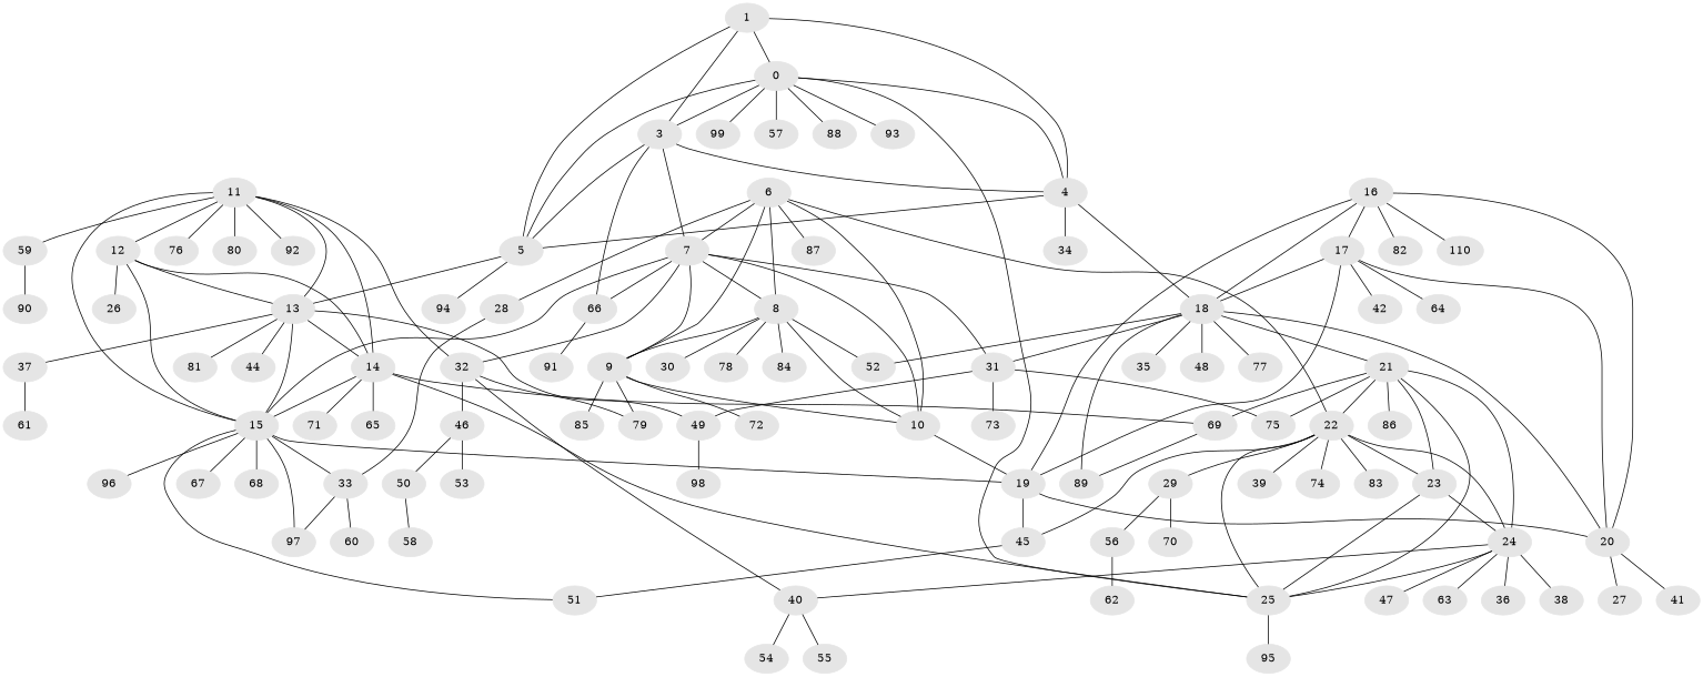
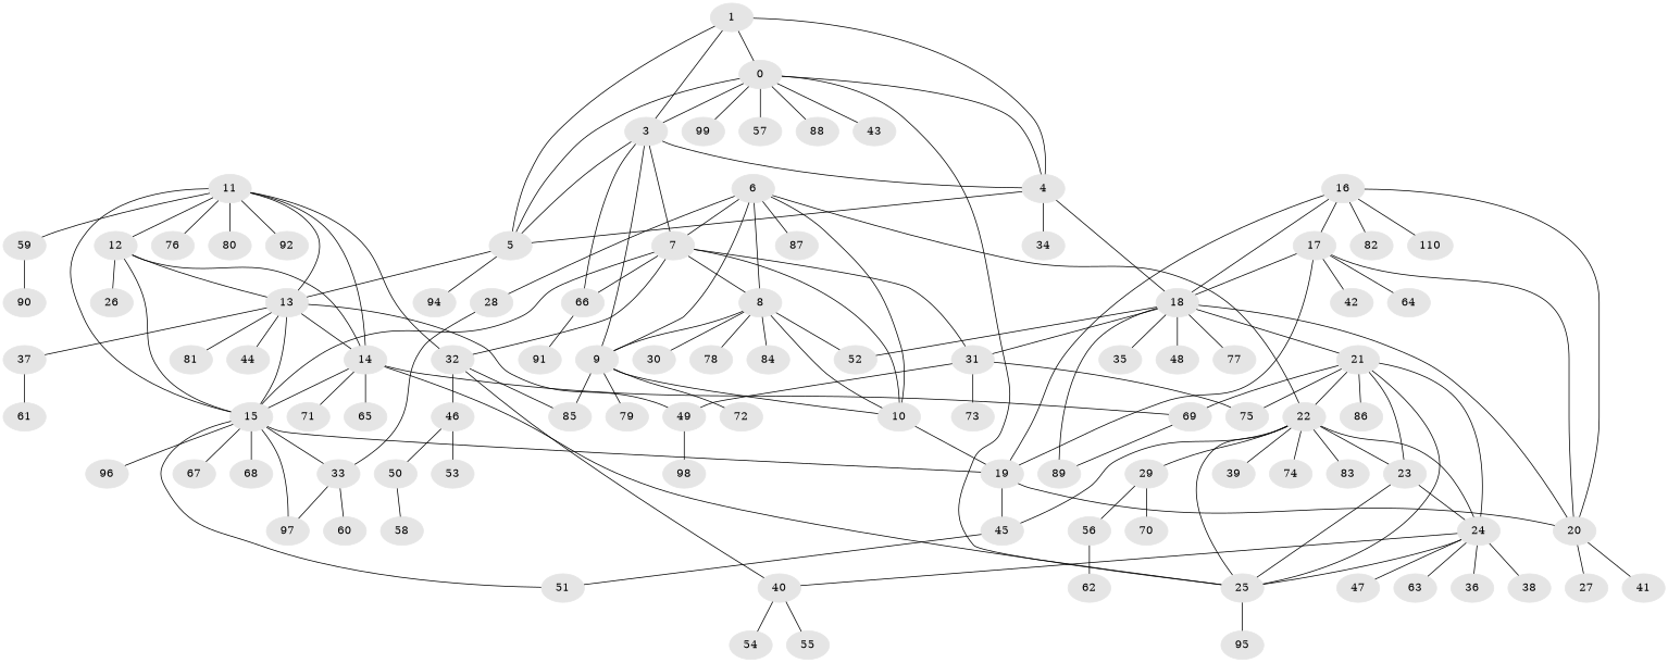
  graph {
    node [color=gray90 style=filled]
    n1 [label=0]
    1
    3
    4
    5
    25
    57
    88
-   93
+   93 [label=43]
    99
    7
    66
    18
    34
    13
    94
    95
    8
    9
    10
    15
    31
    32
    91
    52
    20
    21
    35
    48
    77
    89
    14
    37
    44
    49
    81
    6
    22
    28
    87
    30
    78
    84
    72
    79
    85
    19
    45
    23
    24
    29
    39
    74
    83
    33
    51
    67
    68
    96
    97
    75
    73
    40
    46
    11
    12
    59
    76
    80
    92
    26
    65
    69
    71
    90
    61
    98
    60
    16
    17
    82
    n82 [label=110]
    42
    64
    27
    41
    86
    36
    38
    47
    63
    56
    70
    54
    55
    62
    50
    53
    58
    n1 -- 3
    n1 -- 4
    n1 -- 5
    n1 -- 25
    n1 -- 57
    n1 -- 88
    n1 -- 93
    n1 -- 99
    1 -- n1
    1 -- 3
    1 -- 4
    1 -- 5
    3 -- 4
    3 -- 5
    3 -- 7
    3 -- 66
    4 -- 5
    4 -- 18
    4 -- 34
    5 -- 13
    5 -- 94
    25 -- 95
    7 -- 66
    7 -- 8
-   7 -- 9
+   3 -- 9
    7 -- 10
    7 -- 15
    7 -- 31
    7 -- 32
    66 -- 91
    18 -- 31
    18 -- 52
    18 -- 20
    18 -- 21
    18 -- 35
    18 -- 48
    18 -- 77
    18 -- 89
    13 -- 15
    13 -- 14
    13 -- 37
    13 -- 44
    13 -- 49
    13 -- 81
    8 -- 9
    8 -- 10
    8 -- 52
    8 -- 30
    8 -- 78
    8 -- 84
    9 -- 10
    9 -- 72
    9 -- 79
    9 -- 85
    10 -- 19
    15 -- 19
    15 -- 33
    15 -- 51
    15 -- 67
    15 -- 68
    15 -- 96
    15 -- 97
    31 -- 49
    31 -- 75
    31 -- 73
-   32 -- 79
+   32 -- 85
    32 -- 40
    32 -- 46
    20 -- 27
    20 -- 41
    21 -- 25
    21 -- 22
    21 -- 23
    21 -- 24
    21 -- 75
    21 -- 69
    21 -- 86
    14 -- 25
    14 -- 15
    14 -- 65
    14 -- 69
    14 -- 71
    37 -- 61
    49 -- 98
    6 -- 7
    6 -- 8
    6 -- 9
    6 -- 10
    6 -- 22
    6 -- 28
    6 -- 87
    22 -- 25
    22 -- 45
    22 -- 23
    22 -- 24
    22 -- 29
    22 -- 39
    22 -- 74
    22 -- 83
    28 -- 33
    19 -- 20
    19 -- 45
    45 -- 51
    23 -- 25
    23 -- 24
    24 -- 25
    24 -- 40
    24 -- 36
    24 -- 38
    24 -- 47
    24 -- 63
    29 -- 56
    29 -- 70
    33 -- 97
    33 -- 60
    40 -- 54
    40 -- 55
    46 -- 50
    46 -- 53
    11 -- 13
    11 -- 15
    11 -- 32
    11 -- 14
    11 -- 12
    11 -- 59
    11 -- 76
    11 -- 80
    11 -- 92
    12 -- 13
    12 -- 15
    12 -- 14
    12 -- 26
    59 -- 90
    69 -- 89
    16 -- 18
    16 -- 20
    16 -- 19
    16 -- 17
    16 -- 82
    16 -- n82
    17 -- 18
    17 -- 20
    17 -- 19
    17 -- 42
    17 -- 64
    56 -- 62
    50 -- 58
  }
